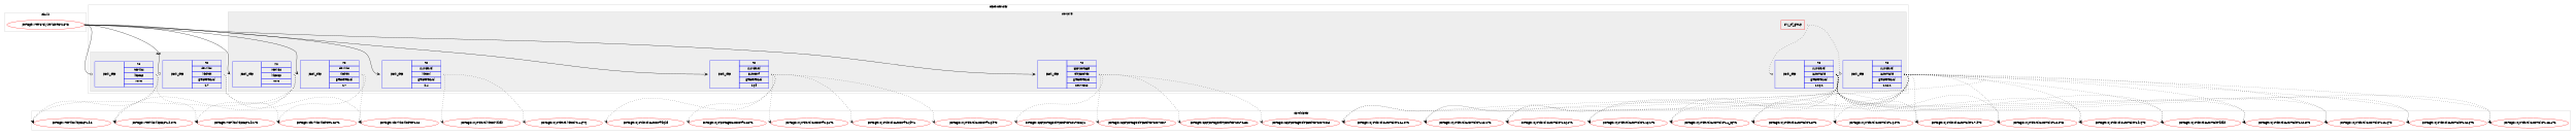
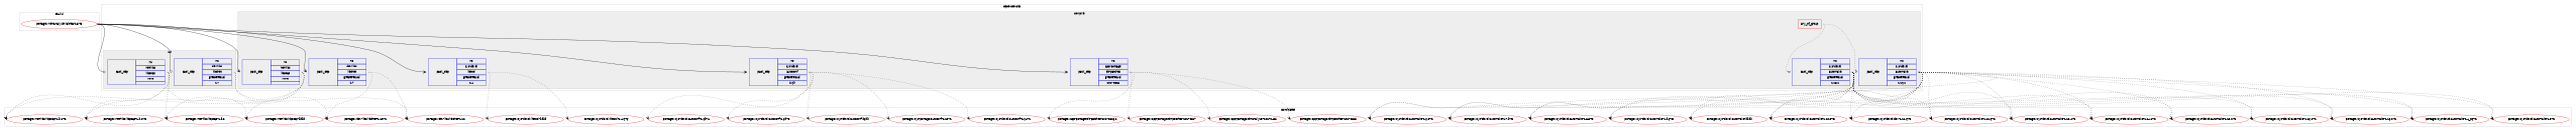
  digraph {
    compound=true
    concentrate=true
    fontname=Helvetica
    fontsize=10
    newrank=true
    rankdir=TB
    ranksep=1.5
    node [color=red fontname=Helvetica fontsize=10]
    edge [arrowhead=vee headport=w style=dotted tailport=e weight=100]
    n1 [label="portage://net-analyzer/labrea-2.5-r3" width=4]
    n2 [color=blue label=<<TABLE BORDER="0" CELLBORDER="1" CELLSPACING="0" CELLPADDING="4" WIDTH="220"><TR><TD ROWSPAN="6" CELLPADDING="30">pack_dep</TD></TR><TR><TD WIDTH="110">no</TD></TR><TR><TD>sys-devel</TD></TR><TR><TD>automake</TD></TR><TR><TD>greaterequal</TD></TR><TR><TD>1.16.1</TD></TR></TABLE>> shape=none]
    n3 [color=blue label=<<TABLE BORDER="0" CELLBORDER="1" CELLSPACING="0" CELLPADDING="4" WIDTH="220"><TR><TD ROWSPAN="6" CELLPADDING="30">pack_dep</TD></TR><TR><TD WIDTH="110">no</TD></TR><TR><TD>sys-devel</TD></TR><TR><TD>automake</TD></TR><TR><TD>greaterequal</TD></TR><TR><TD>1.15.1</TD></TR></TABLE>> shape=none]
    n4 [label=<<TABLE BORDER="0" CELLBORDER="1" CELLSPACING="0" CELLPADDING="4"><TR><TD CELLPADDING="10">any_of_group</TD></TR></TABLE>> shape=none]
    n5 [color=blue label=<<TABLE BORDER="0" CELLBORDER="1" CELLSPACING="0" CELLPADDING="4" WIDTH="220"><TR><TD ROWSPAN="6" CELLPADDING="30">pack_dep</TD></TR><TR><TD WIDTH="110">no</TD></TR><TR><TD>app-portage</TD></TR><TR><TD>elt-patches</TD></TR><TR><TD>greaterequal</TD></TR><TR><TD>20170815</TD></TR></TABLE>> shape=none]
    n6 [color=blue label=<<TABLE BORDER="0" CELLBORDER="1" CELLSPACING="0" CELLPADDING="4" WIDTH="220"><TR><TD ROWSPAN="6" CELLPADDING="30">pack_dep</TD></TR><TR><TD WIDTH="110">no</TD></TR><TR><TD>dev-libs</TD></TR><TR><TD>libdnet</TD></TR><TR><TD>greaterequal</TD></TR><TR><TD>1.7</TD></TR></TABLE>> shape=none]
    n7 [color=blue label=<<TABLE BORDER="0" CELLBORDER="1" CELLSPACING="0" CELLPADDING="4" WIDTH="220"><TR><TD ROWSPAN="6" CELLPADDING="30">pack_dep</TD></TR><TR><TD WIDTH="110">no</TD></TR><TR><TD>net-libs</TD></TR><TR><TD>libpcap</TD></TR><TR><TD>none</TD></TR><TR><TD></TD></TR></TABLE>> shape=none]
    n8 [color=blue label=<<TABLE BORDER="0" CELLBORDER="1" CELLSPACING="0" CELLPADDING="4" WIDTH="220"><TR><TD ROWSPAN="6" CELLPADDING="30">pack_dep</TD></TR><TR><TD WIDTH="110">no</TD></TR><TR><TD>sys-devel</TD></TR><TR><TD>autoconf</TD></TR><TR><TD>greaterequal</TD></TR><TR><TD>2.69</TD></TR></TABLE>> shape=none]
    n9 [color=blue label=<<TABLE BORDER="0" CELLBORDER="1" CELLSPACING="0" CELLPADDING="4" WIDTH="220"><TR><TD ROWSPAN="6" CELLPADDING="30">pack_dep</TD></TR><TR><TD WIDTH="110">no</TD></TR><TR><TD>sys-devel</TD></TR><TR><TD>libtool</TD></TR><TR><TD>greaterequal</TD></TR><TR><TD>2.4</TD></TR></TABLE>> shape=none]
    n10 [color=blue label=<<TABLE BORDER="0" CELLBORDER="1" CELLSPACING="0" CELLPADDING="4" WIDTH="220"><TR><TD ROWSPAN="6" CELLPADDING="30">pack_dep</TD></TR><TR><TD WIDTH="110">no</TD></TR><TR><TD>dev-libs</TD></TR><TR><TD>libdnet</TD></TR><TR><TD>greaterequal</TD></TR><TR><TD>1.7</TD></TR></TABLE>> shape=none]
    n11 [color=blue label=<<TABLE BORDER="0" CELLBORDER="1" CELLSPACING="0" CELLPADDING="4" WIDTH="220"><TR><TD ROWSPAN="6" CELLPADDING="30">pack_dep</TD></TR><TR><TD WIDTH="110">no</TD></TR><TR><TD>net-libs</TD></TR><TR><TD>libpcap</TD></TR><TR><TD>none</TD></TR><TR><TD></TD></TR></TABLE>> shape=none]
    n12 [label="portage://sys-devel/automake-9999" width=4]
    n13 [label="portage://sys-devel/automake-1.9.6-r5" width=4]
    n14 [label="portage://sys-devel/automake-1.8.5-r5" width=4]
    n15 [label="portage://sys-devel/automake-1.7.9-r3" width=4]
    n16 [label="portage://sys-devel/automake-1.6.3-r2" width=4]
    n17 [label="portage://sys-devel/automake-1.5-r2" width=4]
    n18 [label="portage://sys-devel/automake-1.4_p6-r2" width=4]
    n19 [label="portage://sys-devel/automake-1.16.1-r2" width=4]
    n20 [label="portage://sys-devel/automake-1.16.1-r1" width=4]
    n21 [label="portage://sys-devel/automake-1.15.1-r2" width=4]
    n22 [label="portage://sys-devel/automake-1.14.1-r2" width=4]
    n23 [label="portage://sys-devel/automake-1.13.4-r2" width=4]
    n24 [label="portage://sys-devel/automake-1.12.6-r2" width=4]
-   n25 [label="portage://sys-devel/automake-1.11.6-r3" width=4]
+   n25 [label="portage://sys-devel/dev-1.11.6-r3" width=4]
    n26 [label="portage://sys-devel/automake-1.10.3-r3" width=4]
    n27 [label="portage://app-portage/elt-patches-20170826.1" width=4]
    n28 [label="portage://app-portage/elt-patches-20170815" width=4]
-   n29 [label="portage://app-portage/elt-patches-20170422" width=4]
+   n29 [label="portage://app-portage/elt-analyzer-20170422" width=4]
    n30 [label="portage://app-portage/elt-patches-20170317" width=4]
    n31 [label="portage://dev-libs/libdnet-1.12-r1" width=4]
    n32 [label="portage://dev-libs/libdnet-1.12" width=4]
+   n33 [label="portage://net-libs/libpcap-9999" width=4]
    n34 [label="portage://net-libs/libpcap-1.9.1-r3" width=4]
    n35 [label="portage://net-libs/libpcap-1.9.1-r2" width=4]
    n36 [label="portage://net-libs/libpcap-1.9.2" width=4]
    n37 [label="portage://sys-devel/autoconf-9699" width=4]
    n38 [label="portage://sys-devel/autoconf-2.69-r5" width=4]
    n39 [label="portage://sys-devel/autoconf-2.69-r4" width=4]
    n40 [label="portage://sys-devel/autoconf-2.64-r1" width=4]
    n41 [label="portage://sys-portage/autoconf-2.13-r1" width=4]
    n42 [label="portage://sys-devel/libtool-9999" width=4]
    n43 [label="portage://sys-devel/libtool-2.4.6-r6" width=4]
    subgraph cluster_1 {
      color=gray
      label=<<i>ebuild</i>>
      rank=same
      n1
    }
    subgraph cluster_2 {
      color=gray
      label=<<i>dependencies</i>>
      subgraph cluster_3 {
        color=gray
        fillcolor="#eeeeee"
        label=<<i>compile</i>>
        style=filled
        subgraph sub_4 {
          color=gray
          fillcolor="#eeeeee"
          label=<<i>compile</i>>
          style=filled
          n4
          subgraph sub_5 {
            color=gray
            fillcolor="#eeeeee"
            label=<<i>compile</i>>
            style=filled
            n2
          }
          subgraph sub_6 {
            color=gray
            fillcolor="#eeeeee"
            label=<<i>compile</i>>
            style=filled
            n3
          }
        }
        subgraph sub_7 {
          color=gray
          fillcolor="#eeeeee"
          label=<<i>compile</i>>
          style=filled
          n5
        }
        subgraph sub_8 {
          color=gray
          fillcolor="#eeeeee"
          label=<<i>compile</i>>
          style=filled
          n6
        }
        subgraph sub_9 {
          color=gray
          fillcolor="#eeeeee"
          label=<<i>compile</i>>
          style=filled
          n7
        }
        subgraph sub_10 {
          color=gray
          fillcolor="#eeeeee"
          label=<<i>compile</i>>
          style=filled
          n8
        }
        subgraph sub_11 {
          color=gray
          fillcolor="#eeeeee"
          label=<<i>compile</i>>
          style=filled
          n9
        }
      }
      subgraph cluster_12 {
        color=gray
        fillcolor="#eeeeee"
        label=<<i>compile and run</i>>
        style=filled
      }
      subgraph cluster_13 {
        color=gray
        fillcolor="#eeeeee"
        label=<<i>run</i>>
        style=filled
        subgraph sub_14 {
          color=gray
          fillcolor="#eeeeee"
          label=<<i>run</i>>
          style=filled
          n10
        }
        subgraph sub_15 {
          color=gray
          fillcolor="#eeeeee"
          label=<<i>run</i>>
          style=filled
          n11
        }
      }
    }
    subgraph cluster_16 {
      color=gray
      label=<<i>candidates</i>>
      rank=same
      subgraph sub_17 {
        color=black
        label=<<i>candidates</i>>
        nodesep=1
        rank=same
        n12
        n13
        n14
        n15
        n16
        n17
        n18
        n19
        n20
        n21
        n22
        n23
        n24
        n25
        n26
      }
      subgraph sub_18 {
        color=black
        label=<<i>candidates</i>>
        nodesep=1
        rank=same
        n12
        n13
        n14
        n15
        n16
        n17
        n18
        n19
        n20
        n21
        n22
        n23
        n24
        n25
        n26
      }
      subgraph sub_19 {
        color=black
        label=<<i>candidates</i>>
        nodesep=1
        rank=same
        n27
        n28
        n29
        n30
      }
      subgraph sub_20 {
        color=black
        label=<<i>candidates</i>>
        nodesep=1
        rank=same
        n31
        n32
      }
      subgraph sub_21 {
        color=black
        label=<<i>candidates</i>>
        nodesep=1
        rank=same
+       n33
        n34
        n35
        n36
      }
      subgraph sub_22 {
        color=black
        label=<<i>candidates</i>>
        nodesep=1
        rank=same
        n37
        n38
        n39
        n40
        n41
      }
      subgraph sub_23 {
        color=black
        label=<<i>candidates</i>>
        nodesep=1
        rank=same
        n42
        n43
      }
      subgraph sub_24 {
        color=black
        label=<<i>candidates</i>>
        nodesep=1
        rank=same
        n31
        n32
      }
      subgraph sub_25 {
        color=black
        label=<<i>candidates</i>>
        nodesep=1
        rank=same
+       n33
        n34
        n35
        n36
      }
    }
    n1 -> n5 [style=solid weight=20]
    n1 -> n6 [style=solid weight=20]
    n1 -> n7 [style=solid weight=20]
    n1 -> n8 [style=solid weight=20]
    n1 -> n9 [style=solid weight=20]
    n1 -> n10 [arrowhead=odot style=solid weight=20]
    n1 -> n11 [arrowhead=odot style=solid weight=20]
    n2 -> n12
    n2 -> n13
    n2 -> n14
    n2 -> n15
    n2 -> n16
    n2 -> n17
    n2 -> n18
    n2 -> n19
    n2 -> n20
    n2 -> n21
    n2 -> n22
    n2 -> n23
    n2 -> n24
    n2 -> n25
    n2 -> n26
    n3 -> n12
    n3 -> n13
    n3 -> n14
    n3 -> n15
    n3 -> n16
    n3 -> n17
    n3 -> n18
    n3 -> n19
    n3 -> n20
    n3 -> n21
    n3 -> n22
    n3 -> n23
    n3 -> n24
    n3 -> n25
    n3 -> n26
    n4 -> n2 [arrowhead=oinv weight=20]
    n4 -> n3 [arrowhead=oinv weight=20]
    n5 -> n27
    n5 -> n28
    n5 -> n29
    n5 -> n30
    n6 -> n31
    n6 -> n32
+   n7 -> n33
    n7 -> n34
    n7 -> n35
    n7 -> n36
    n8 -> n37
    n8 -> n38
    n8 -> n39
    n8 -> n40
    n8 -> n41
    n9 -> n42
    n9 -> n43
    n10 -> n31
    n10 -> n32
+   n11 -> n33
    n11 -> n34
    n11 -> n35
    n11 -> n36
  }
